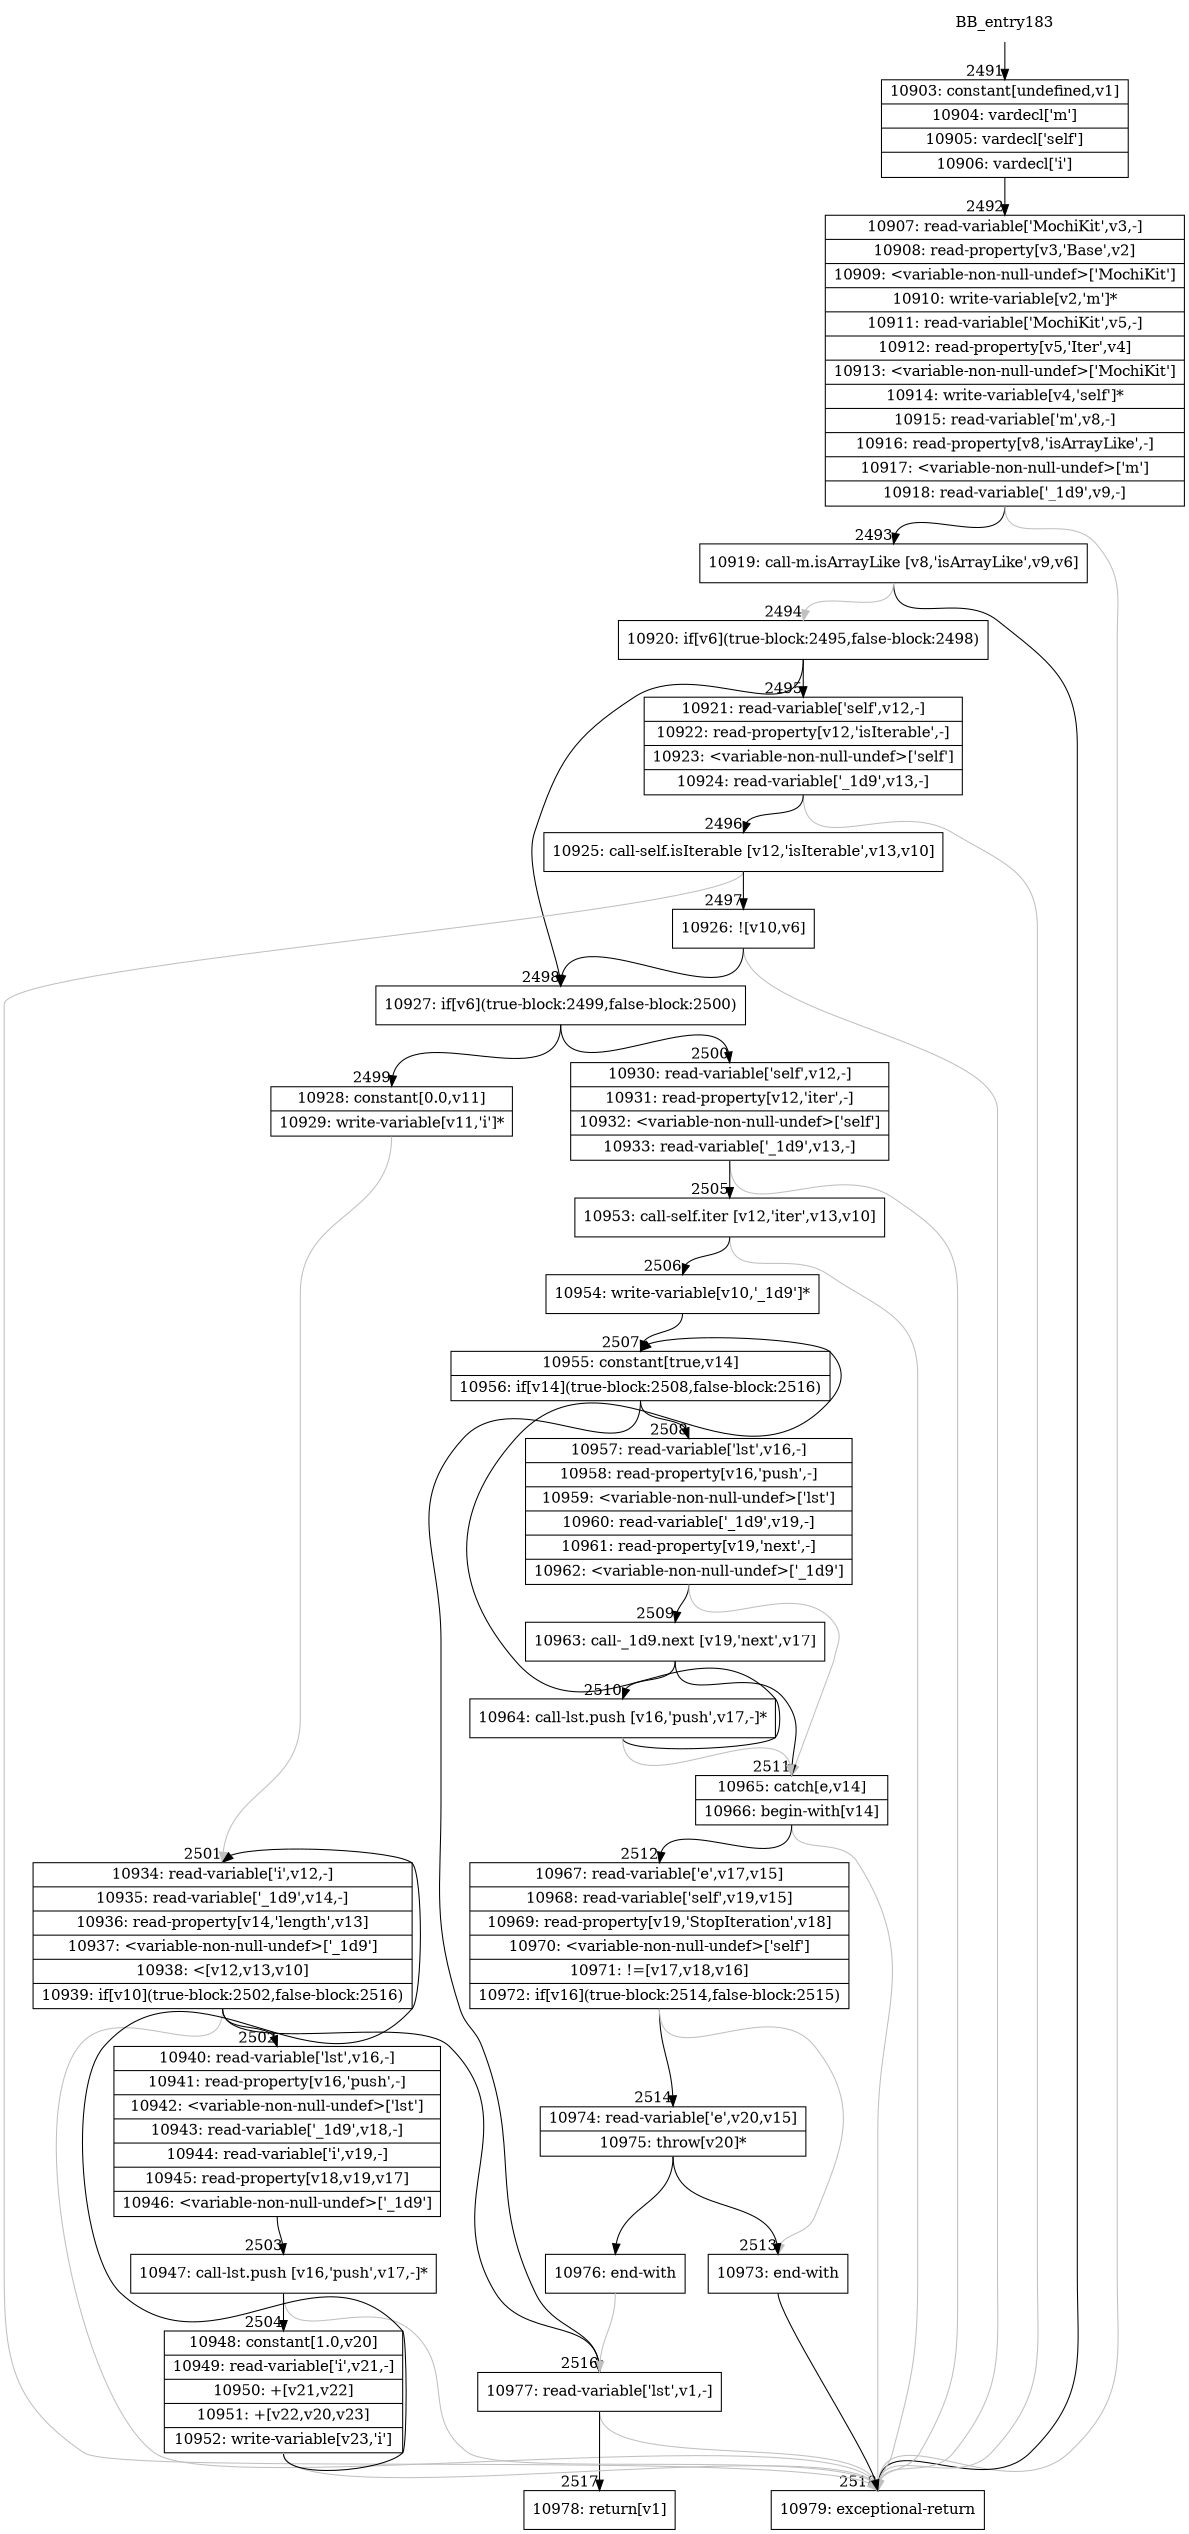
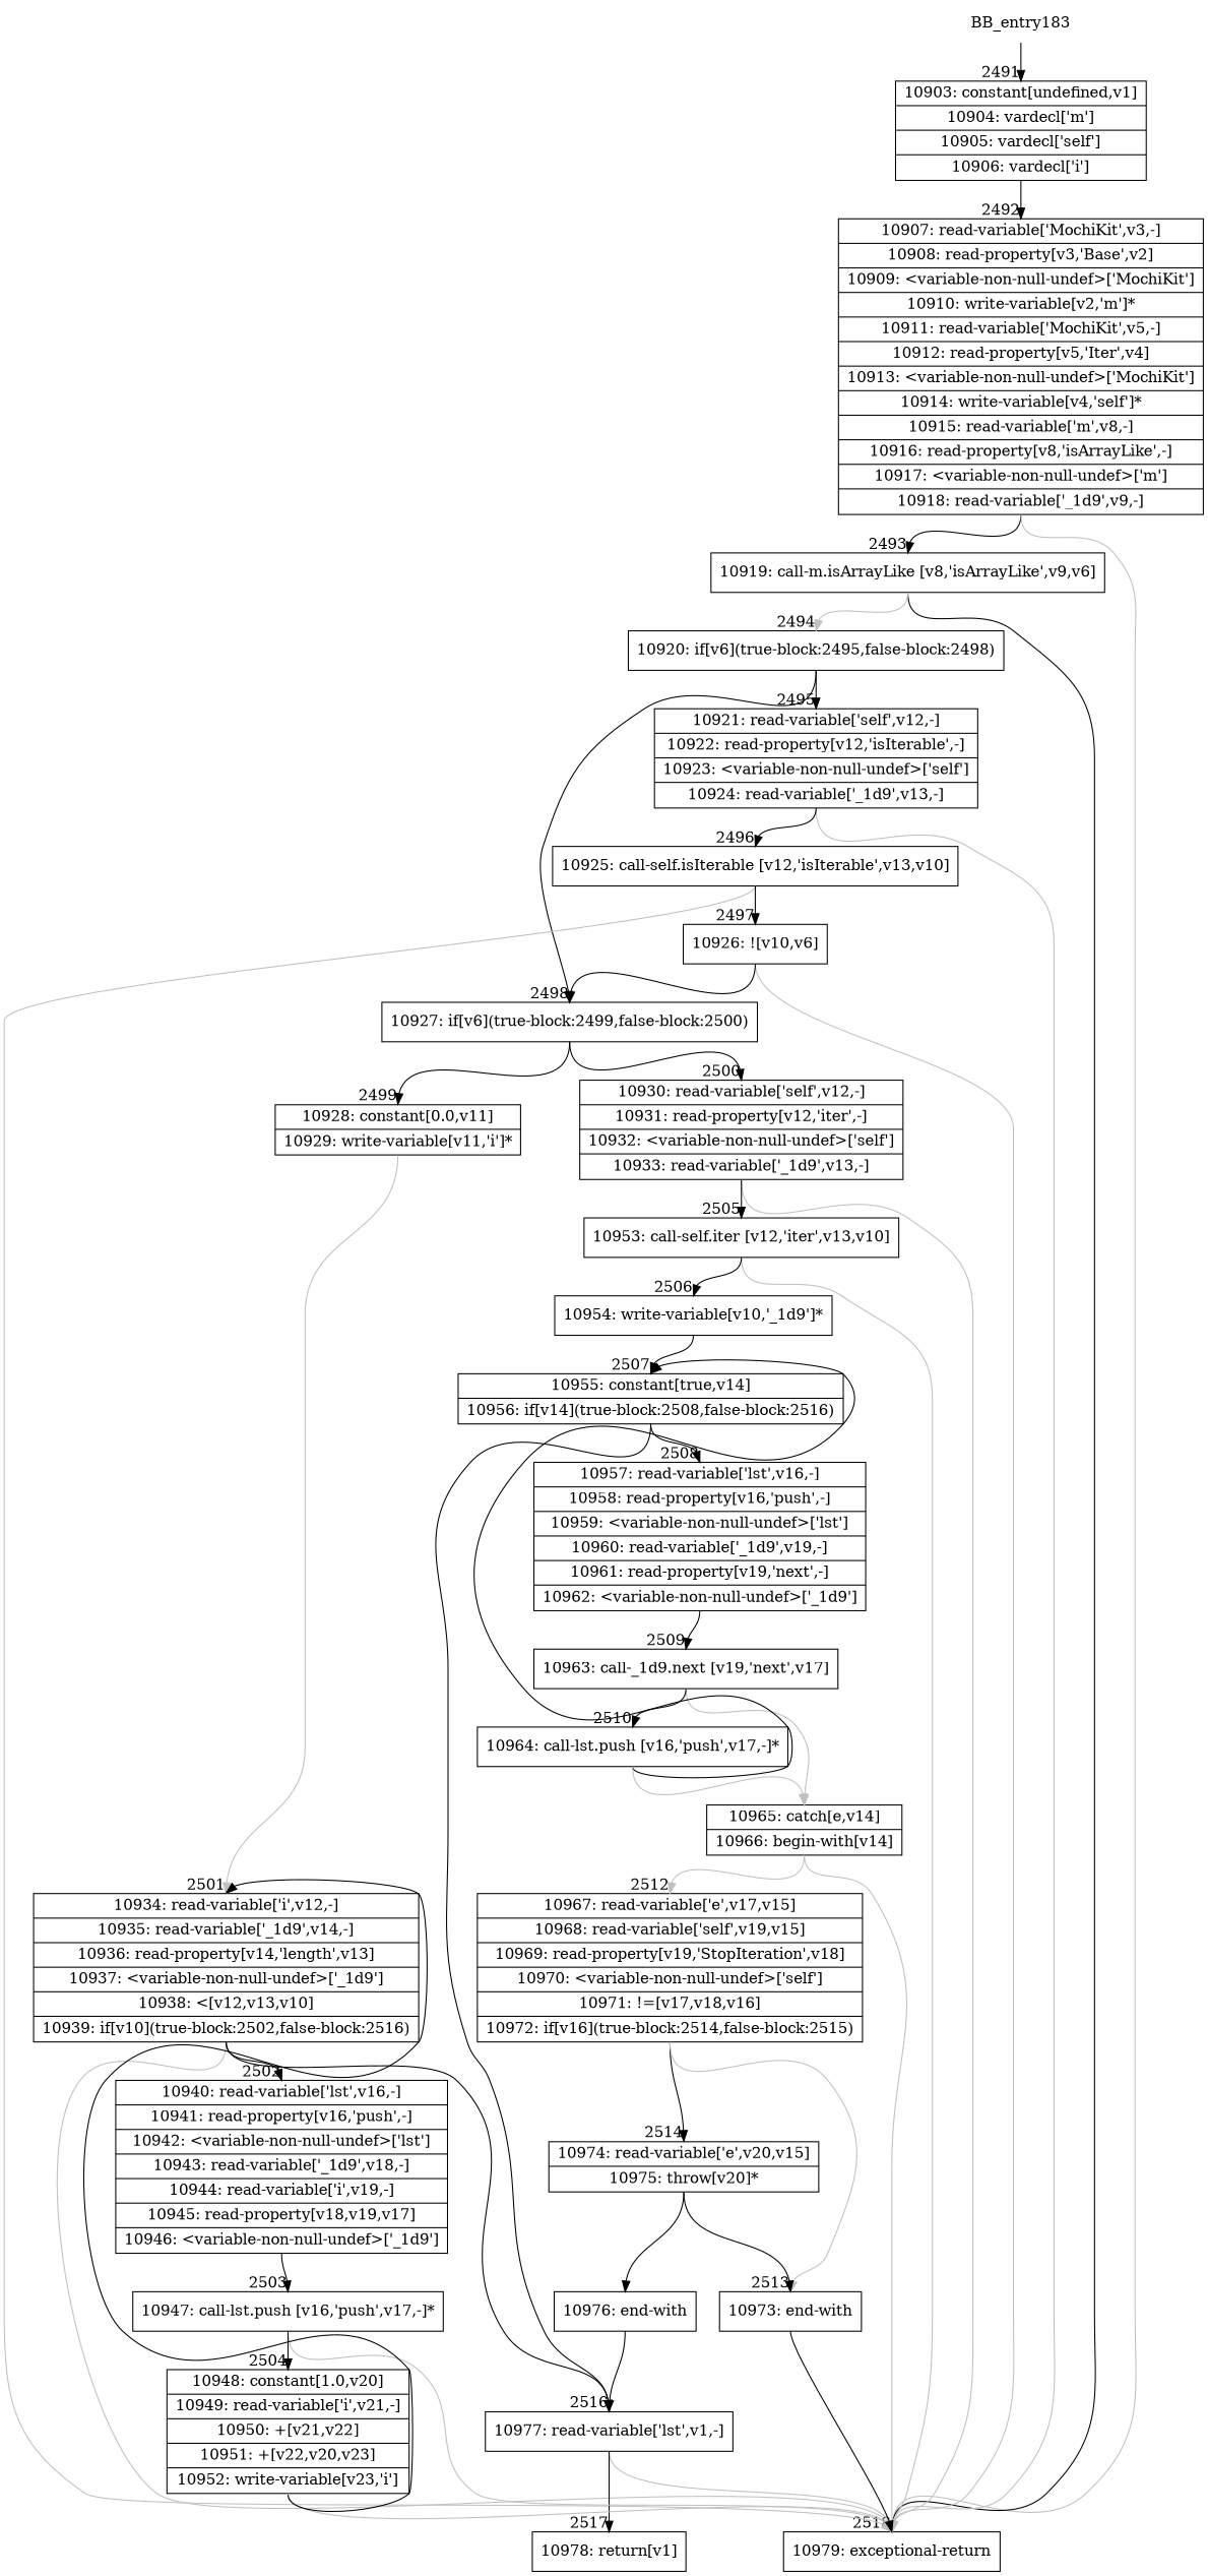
  digraph {
    rankdir=TD
    node [shape=record]
    edge [headport=n tailport=s]
    n1 [label=BB_entry183 shape=none]
    n2 [label="{10903: constant[undefined,v1]|10904: vardecl['m']|10905: vardecl['self']|10906: vardecl['i']}"]
    n3 [label="{10907: read-variable['MochiKit',v3,-]|10908: read-property[v3,'Base',v2]|10909: \<variable-non-null-undef\>['MochiKit']|10910: write-variable[v2,'m']*|10911: read-variable['MochiKit',v5,-]|10912: read-property[v5,'Iter',v4]|10913: \<variable-non-null-undef\>['MochiKit']|10914: write-variable[v4,'self']*|10915: read-variable['m',v8,-]|10916: read-property[v8,'isArrayLike',-]|10917: \<variable-non-null-undef\>['m']|10918: read-variable['_1d9',v9,-]}"]
    n4 [label="{10919: call-m.isArrayLike [v8,'isArrayLike',v9,v6]}"]
    n5 [label="{10979: exceptional-return}"]
    n6 [label="{10920: if[v6](true-block:2495,false-block:2498)}"]
    n7 [label="{10927: if[v6](true-block:2499,false-block:2500)}"]
    n8 [label="{10921: read-variable['self',v12,-]|10922: read-property[v12,'isIterable',-]|10923: \<variable-non-null-undef\>['self']|10924: read-variable['_1d9',v13,-]}"]
    n9 [label="{10928: constant[0.0,v11]|10929: write-variable[v11,'i']*}"]
    n10 [label="{10930: read-variable['self',v12,-]|10931: read-property[v12,'iter',-]|10932: \<variable-non-null-undef\>['self']|10933: read-variable['_1d9',v13,-]}"]
    n11 [label="{10925: call-self.isIterable [v12,'isIterable',v13,v10]}"]
    n12 [label="{10934: read-variable['i',v12,-]|10935: read-variable['_1d9',v14,-]|10936: read-property[v14,'length',v13]|10937: \<variable-non-null-undef\>['_1d9']|10938: \<[v12,v13,v10]|10939: if[v10](true-block:2502,false-block:2516)}"]
    n13 [label="{10953: call-self.iter [v12,'iter',v13,v10]}"]
    n14 [label="{10926: ![v10,v6]}"]
    n15 [label="{10940: read-variable['lst',v16,-]|10941: read-property[v16,'push',-]|10942: \<variable-non-null-undef\>['lst']|10943: read-variable['_1d9',v18,-]|10944: read-variable['i',v19,-]|10945: read-property[v18,v19,v17]|10946: \<variable-non-null-undef\>['_1d9']}"]
    n16 [label="{10977: read-variable['lst',v1,-]}"]
    n17 [label="{10954: write-variable[v10,'_1d9']*}"]
    n18 [label="{10947: call-lst.push [v16,'push',v17,-]*}"]
    n19 [label="{10978: return[v1]}"]
    n20 [label="{10955: constant[true,v14]|10956: if[v14](true-block:2508,false-block:2516)}"]
    n21 [label="{10948: constant[1.0,v20]|10949: read-variable['i',v21,-]|10950: +[v21,v22]|10951: +[v22,v20,v23]|10952: write-variable[v23,'i']}"]
    n22 [label="{10957: read-variable['lst',v16,-]|10958: read-property[v16,'push',-]|10959: \<variable-non-null-undef\>['lst']|10960: read-variable['_1d9',v19,-]|10961: read-property[v19,'next',-]|10962: \<variable-non-null-undef\>['_1d9']}"]
    n23 [label="{10963: call-_1d9.next [v19,'next',v17]}"]
    n24 [label="{10965: catch[e,v14]|10966: begin-with[v14]}"]
    n25 [label="{10964: call-lst.push [v16,'push',v17,-]*}"]
    n26 [label="{10967: read-variable['e',v17,v15]|10968: read-variable['self',v19,v15]|10969: read-property[v19,'StopIteration',v18]|10970: \<variable-non-null-undef\>['self']|10971: !=[v17,v18,v16]|10972: if[v16](true-block:2514,false-block:2515)}"]
    n27 [label="{10974: read-variable['e',v20,v15]|10975: throw[v20]*}"]
    n28 [label="{10973: end-with}"]
    n29 [label="{10976: end-with}"]
    n1 -> n2 [headlabel="    2491"]
    n2 -> n3 [headlabel="      2492"]
    n3 -> n4 [headlabel="      2493"]
    n3 -> n5 [color=gray headlabel="      2518"]
    n4 -> n5 [color=black]
    n4 -> n6 [color=gray headlabel="      2494"]
    n6 -> n7 [headlabel="      2498"]
    n6 -> n8 [headlabel="      2495"]
    n7 -> n9 [headlabel="      2499"]
    n7 -> n10 [headlabel="      2500"]
    n8 -> n5 [color=gray]
    n8 -> n11 [headlabel="      2496"]
    n9 -> n12 [color=gray headlabel="      2501"]
    n10 -> n5 [color=gray]
    n10 -> n13 [headlabel="      2505"]
    n11 -> n5 [color=gray]
    n11 -> n14 [headlabel="      2497"]
    n12 -> n5 [color=gray]
    n12 -> n15 [headlabel="      2502"]
    n12 -> n16 [headlabel="      2516"]
    n13 -> n5 [color=gray]
    n13 -> n17 [headlabel="      2506"]
    n14 -> n5 [color=gray]
    n14 -> n7
    n15 -> n18 [headlabel="      2503"]
    n16 -> n5 [color=gray]
    n16 -> n19 [headlabel="      2517"]
    n17 -> n20 [headlabel="      2507"]
    n18 -> n5 [color=gray]
    n18 -> n21 [headlabel="      2504"]
    n20 -> n16
    n20 -> n22 [headlabel="      2508"]
    n21 -> n5 [color=gray]
    n21 -> n12
    n22 -> n23 [headlabel="      2509"]
-   n22 -> n24 [color=gray headlabel="      2511"]
-   n23 -> n24 [color=black]
+   n23 -> n24 [color=gray]
    n23 -> n25 [headlabel="      2510"]
    n24 -> n5 [color=gray]
-   n24 -> n26 [headlabel="      2512"]
+   n24 -> n26 [headlabel="      2512" color=gray]
    n25 -> n20
    n25 -> n24 [color=gray]
    n26 -> n27 [headlabel="      2514"]
    n26 -> n28 [color=gray headlabel="      2513"]
    n27 -> n28 [color=black]
    n27 -> n29
    n28 -> n5
-   n29 -> n16 [color=gray]
+   n29 -> n16
  }
